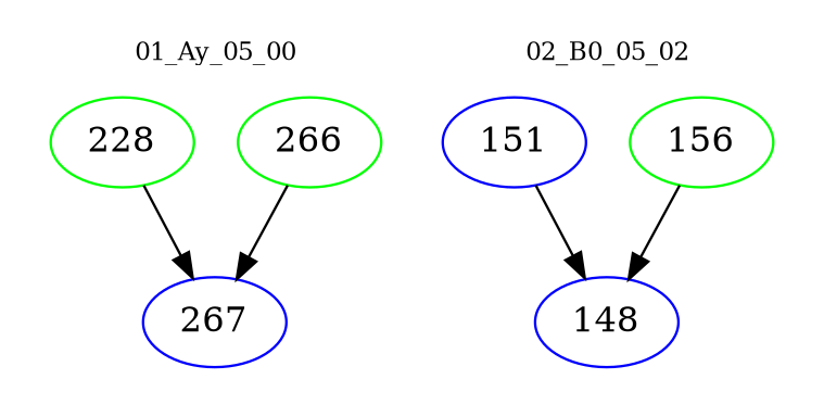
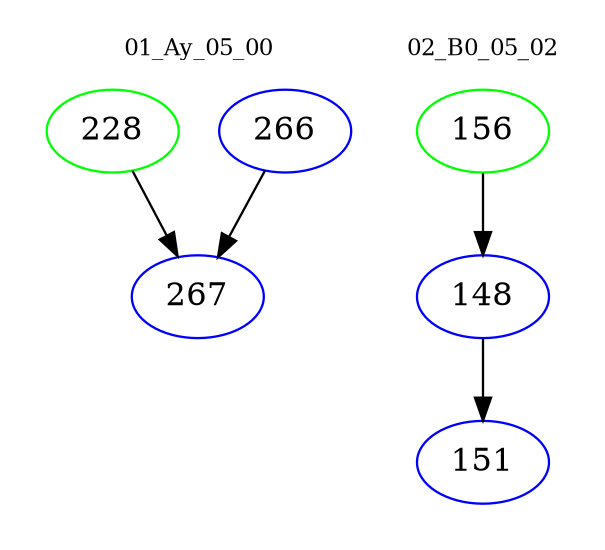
  digraph {
    node [color=green]
    edge [color=black]
-   n1 [label=266]
+   n1 [color=blue label=266]
    n2 [color=blue label=267]
    n3 [label=228]
    n4 [label=156]
    n5 [color=blue label=148]
    n6 [color=blue label=151]
    subgraph cluster_1 {
      color=white
      fontsize=10
      label="01_Ay_05_00"
      n1
      n2
      n3
    }
    subgraph cluster_2 {
      color=white
      fontsize=10
      label="02_B0_05_02"
      n4
      n5
      n6
    }
    n1 -> n2
    n3 -> n2
    n4 -> n5
-   n6 -> n5
+   n5 -> n6
  }
